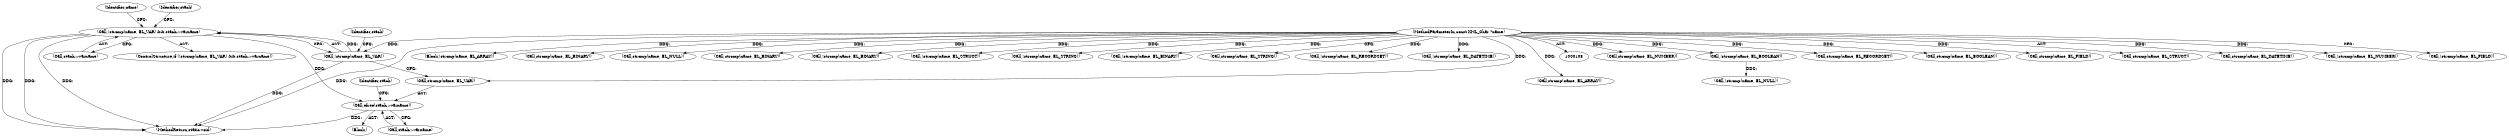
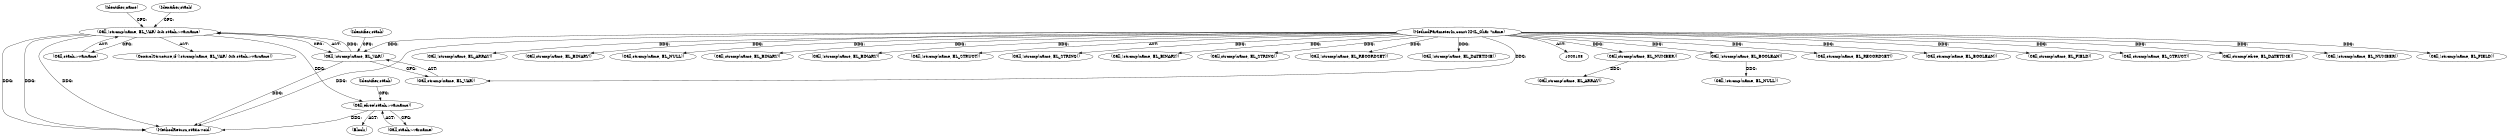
  digraph {
    n1 [label="(Call,!strcmp(name, EL_VAR) && stack->varname)"]
    n2 [label="(Call,!strcmp(name, EL_VAR))"]
    n3 [label="(Call,efree(stack->varname))"]
    n4 [label="(Call,stack->varname)"]
    n5 [label="(MethodReturn,static void)"]
    n6 [label="(ControlStructure,if (!strcmp(name, EL_VAR) && stack->varname))"]
    n7 [label="(Call,strcmp(name, EL_VAR))"]
    n8 [label="(Block,)"]
    n9 [label="(Call,stack->varname)"]
    n10 [label="(MethodParameterIn,const XML_Char *name)"]
    n11 [label="(Call,!strcmp(name, EL_BOOLEAN))"]
    n12 [label="(Call,strcmp(name, EL_RECORDSET))"]
    n13 [label="(Call,strcmp(name, EL_BOOLEAN))"]
    n14 [label="(Call,strcmp(name, EL_FIELD))"]
    n15 [label="(Call,strcmp(name, EL_STRUCT))"]
-   n16 [label="(Call,strcmp(name, EL_DATETIME))"]
+   n16 [label="(Call,strcmp(efree, EL_DATETIME))"]
    n17 [label="(Call,!strcmp(name, EL_NUMBER))"]
    n18 [label="(Call,!strcmp(name, EL_FIELD))"]
-   n19 [label="(Block,!strcmp(name, EL_ARRAY))"]
+   n19 [label="(Call,!strcmp(name, EL_ARRAY))"]
    n20 [label="(Call,strcmp(name, EL_BINARY))"]
    n21 [label="(Call,strcmp(name, EL_NULL))"]
    n22 [label="(Call,strcmp(name, EL_BINARY))"]
    n23 [label="(Call,!strcmp(name, EL_BINARY))"]
    n24 [label="(Call,!strcmp(name, EL_STRUCT))"]
    n25 [label="(Call,!strcmp(name, EL_STRING))"]
    n26 [label="(Call,!strcmp(name, EL_BINARY))"]
    n27 [label="(Call,strcmp(name, EL_STRING))"]
    n28 [label="(Call,!strcmp(name, EL_RECORDSET))"]
    n29 [label="(Call,!strcmp(name, EL_DATETIME))"]
    n30 [label="(Call,strcmp(name, EL_NUMBER))"]
    n31 [label="(Call,strcmp(name, EL_ARRAY))"]
    1000108
    n33 [label="(Call,!strcmp(name, EL_NULL))"]
    n34 [label="(Identifier,stack)"]
    n35 [label="(Identifier,stack)"]
    n36 [label="(Identifier,name)"]
    n37 [label="(Identifier,stack)"]
    n1 -> n2 [label="CFG: "]
    n1 -> n3 [label="DDG: "]
    n1 -> n4 [label="CFG: "]
    n1 -> n5 [label="DDG: "]
    n1 -> n5 [label="DDG: "]
    n1 -> n5 [label="DDG: "]
    n1 -> n6 [label="AST: "]
    n2 -> n1 [label="AST: "]
    n2 -> n1 [label="DDG: "]
    n2 -> n5 [label="DDG: "]
    n2 -> n7 [label="CFG: "]
    n3 -> n5 [label="DDG: "]
    n3 -> n8 [label="AST: "]
    n3 -> n9 [label="CFG: "]
    n4 -> n1 [label="AST: "]
-   n7 -> n3 [label="AST: "]
+   n7 -> n2 [label="AST: "]
    n9 -> n3 [label="AST: "]
    n10 -> n2 [label="DDG: "]
    n10 -> n5 [label="DDG: "]
    n10 -> n7 [label="DDG: "]
    n10 -> n11 [label="DDG: "]
    n10 -> n12 [label="DDG: "]
    n10 -> n13 [label="DDG: "]
    n10 -> n14 [label="DDG: "]
-   n10 -> n15 [label="AST: "]
+   n10 -> n15 [label="DDG: "]
    n10 -> n16 [label="DDG: "]
    n10 -> n17 [label="DDG: "]
-   n10 -> n18 [label="CFG: "]
+   n10 -> n18 [label="DDG: "]
    n10 -> n19 [label="DDG: "]
    n10 -> n20 [label="DDG: "]
    n10 -> n21 [label="DDG: "]
    n10 -> n22 [label="DDG: "]
    n10 -> n23 [label="DDG: "]
-   n10 -> n24 [label="DDG: "]
+   n10 -> n24 [label="AST: "]
    n10 -> n25 [label="DDG: "]
    n10 -> n26 [label="DDG: "]
-   n10 -> n27 [label="CFG: "]
+   n10 -> n27 [label="DDG: "]
    n10 -> n28 [label="DDG: "]
    n10 -> n29 [label="DDG: "]
    n10 -> n30 [label="DDG: "]
-   n10 -> n31 [label="DDG: "]
+   n30 -> n31 [label="DDG: "]
    n10 -> 1000108 [label="AST: "]
    n11 -> n33 [label="DDG: "]
    n34 -> n3 [label="CFG: "]
    n35 -> n2 [label="CFG: "]
    n36 -> n1 [label="CFG: "]
    n37 -> n1 [label="CFG: "]
  }
